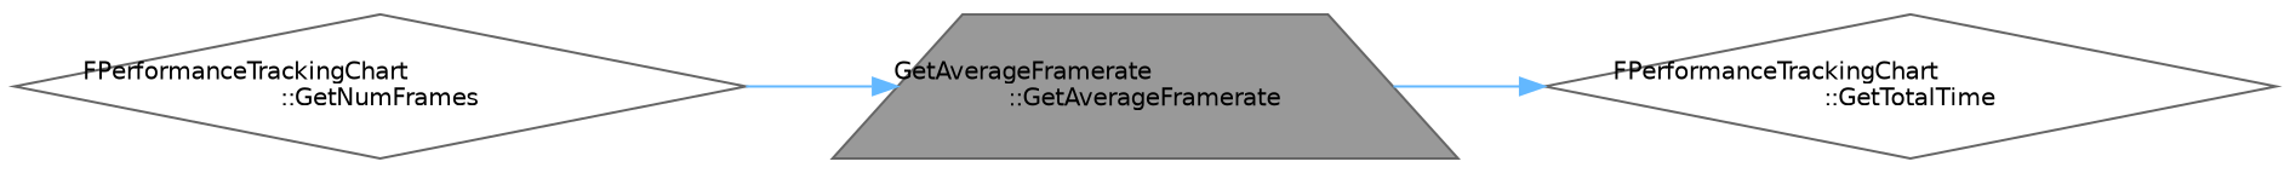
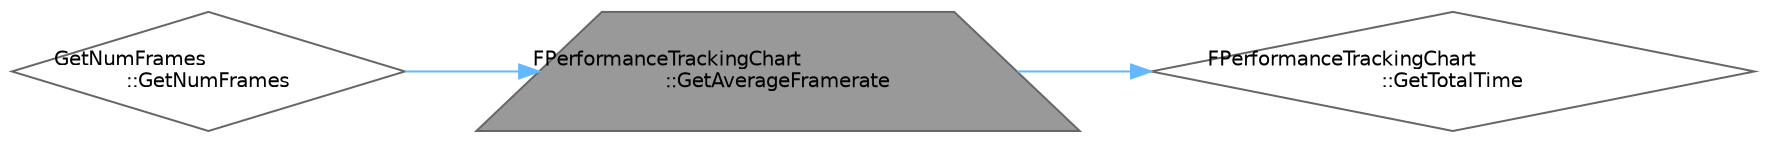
  digraph {
    rankdir=LR
    node [color=grey40 fillcolor=white fontname=Helvetica fontsize=10 shape=diamond style=filled]
    edge [color=steelblue1 fontname=Helvetica fontsize=10 labelfontname=Helvetica labelfontsize=10 style=solid]
-   n1 [color=gray40 fillcolor=grey60 fontcolor=black height=0.2 label="GetAverageFramerate\l::GetAverageFramerate" shape=trapezium width=0.4]
+   n1 [color=gray40 fillcolor=grey60 fontcolor=black height=0.2 label="FPerformanceTrackingChart\l::GetAverageFramerate" shape=trapezium width=0.4]
    n2 [height=0.2 label="FPerformanceTrackingChart\l::GetTotalTime" width=0.4]
-   n3 [height=0.2 label="FPerformanceTrackingChart\l::GetNumFrames" width=0.4]
+   n3 [height=0.2 label="GetNumFrames\l::GetNumFrames" width=0.4]
    n1 -> n2
    n3 -> n1
  }
